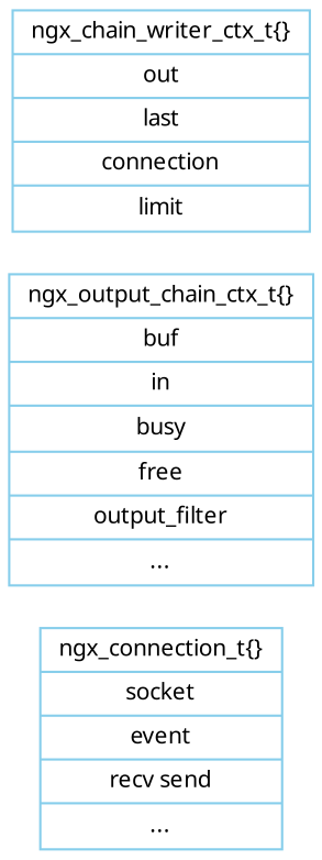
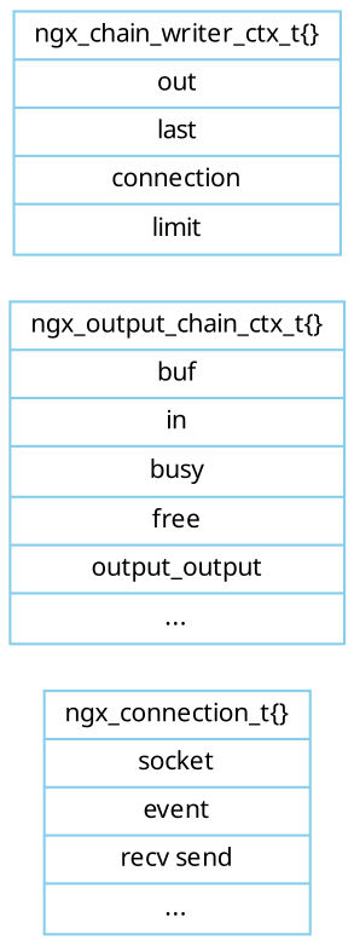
  digraph {
    rankdir=LR
    node [color=skyblue fontname=Verdana fontsize=10 shape=record]
    n1 [label="<head>ngx_connection_t\{\}|socket|event|recv send|..."]
-   n2 [label="<head>ngx_output_chain_ctx_t\{\}|buf|in |busy |free|output_filter|..."]
+   n2 [label="<head>ngx_output_chain_ctx_t\{\}|buf|in |busy |free|output_output|..."]
    n3 [label="<head>ngx_chain_writer_ctx_t\{\}|out|last|<connection>connection|limit"]
  }
